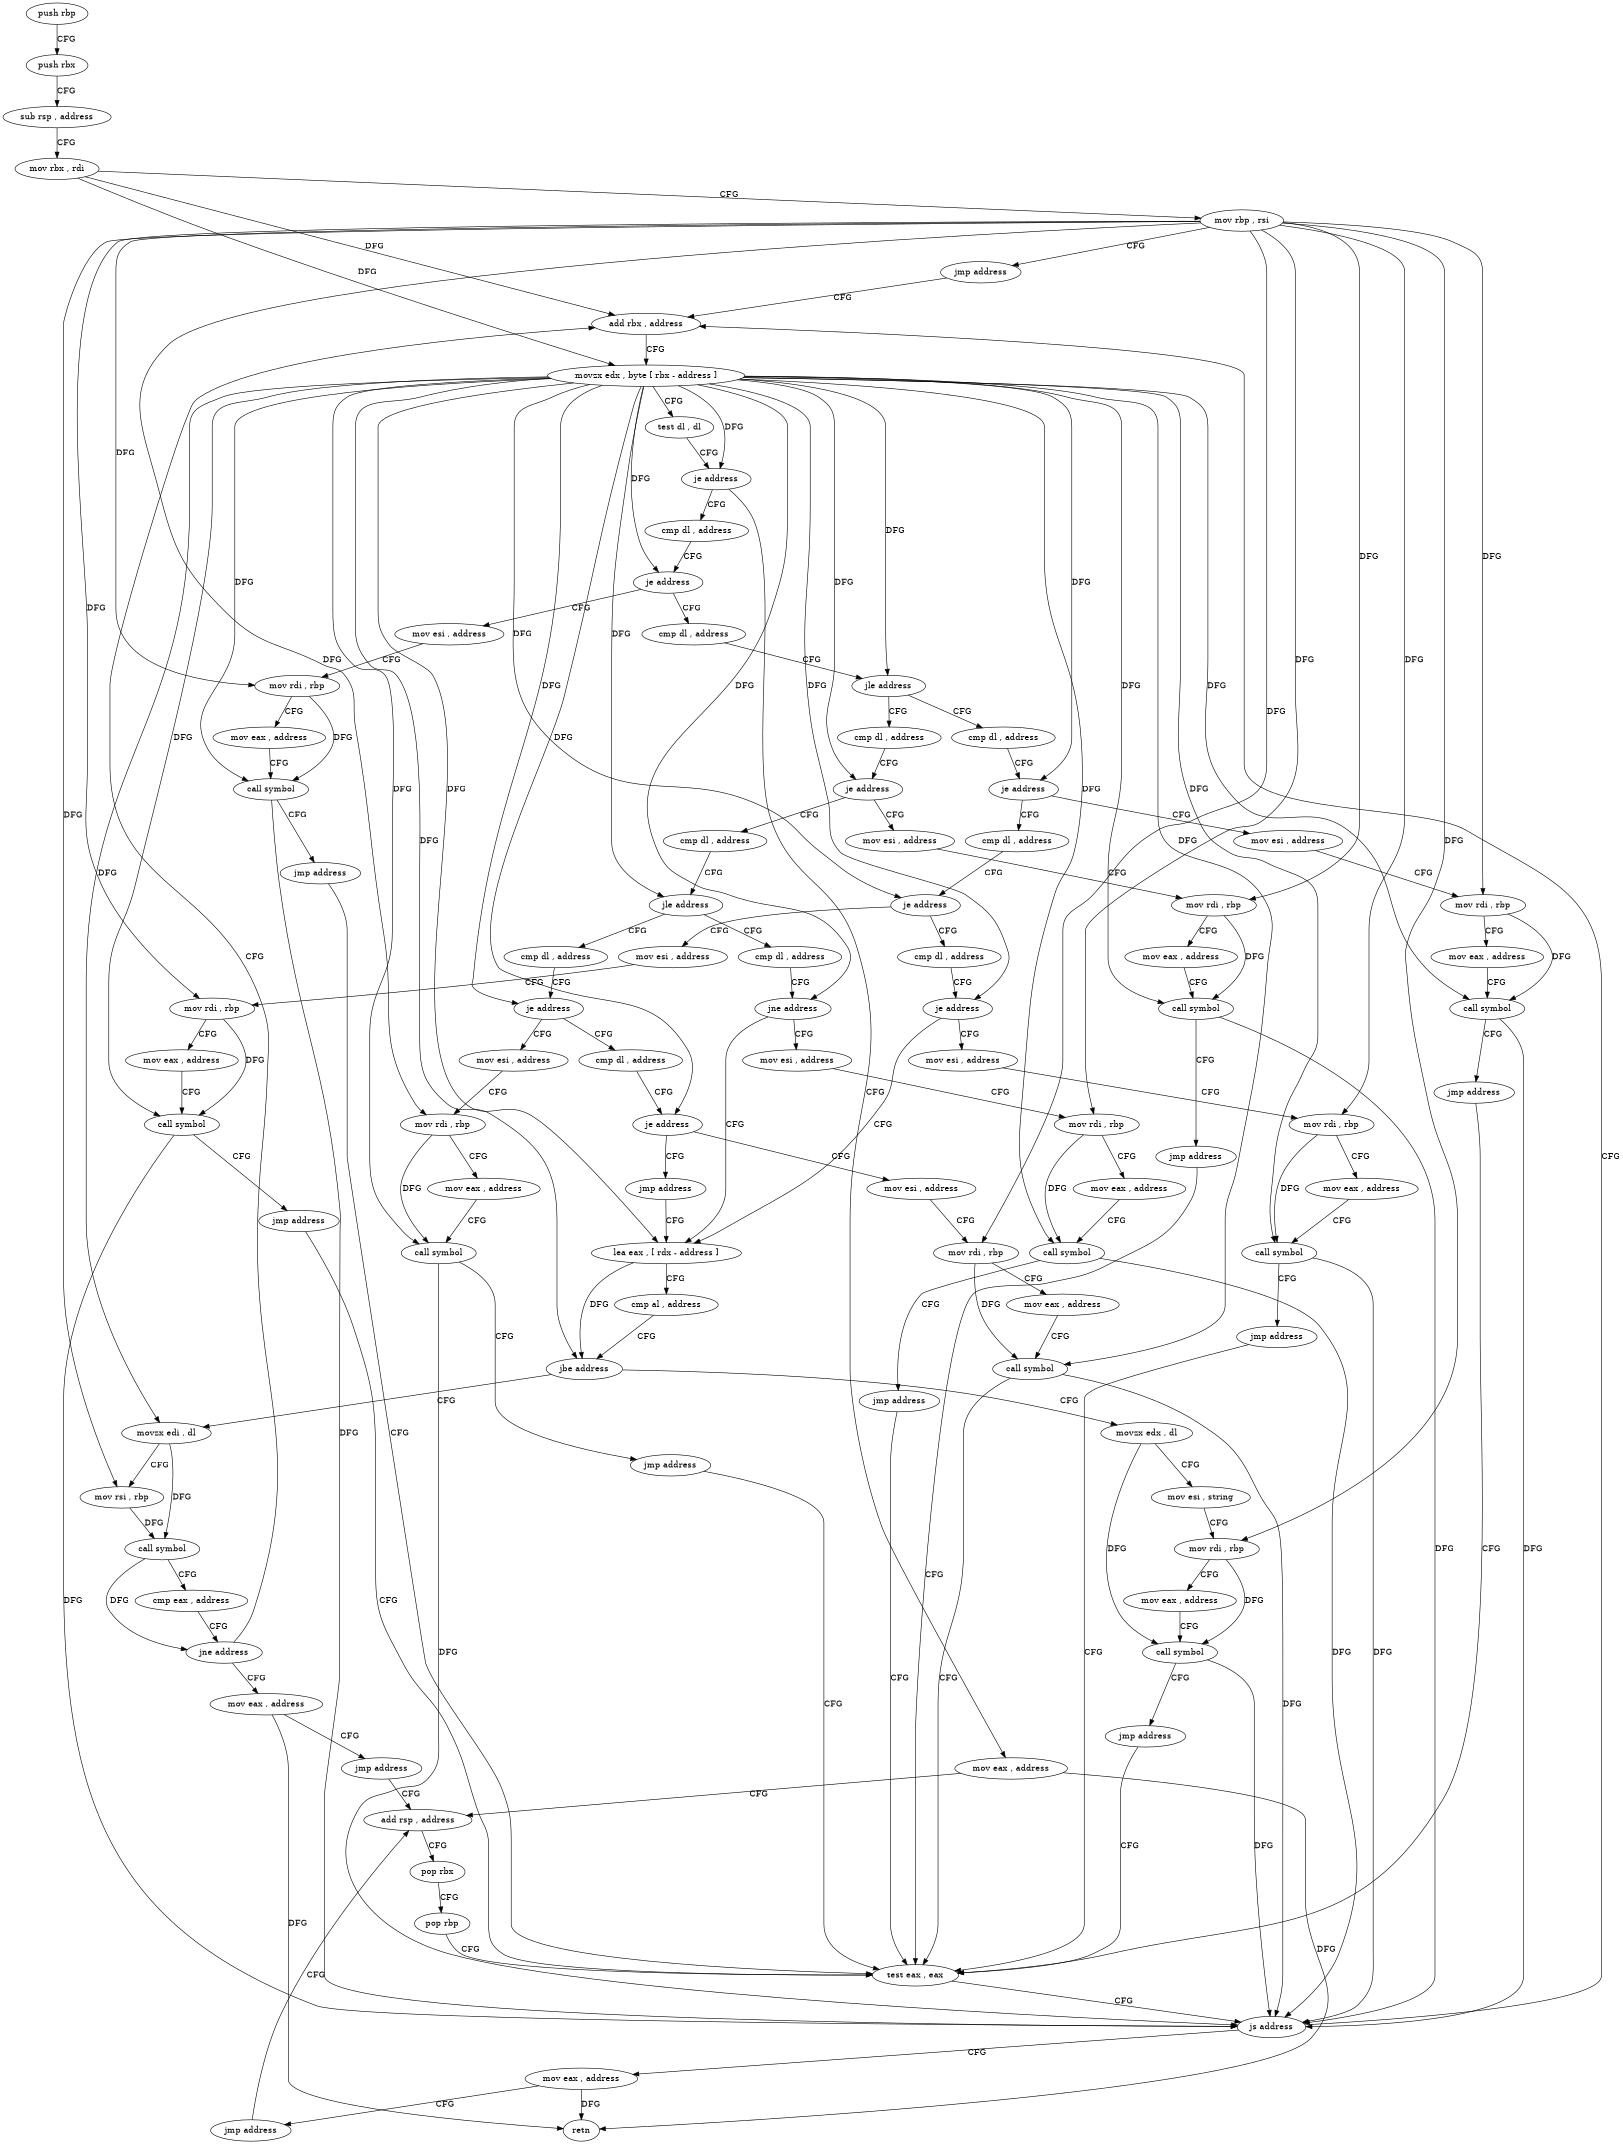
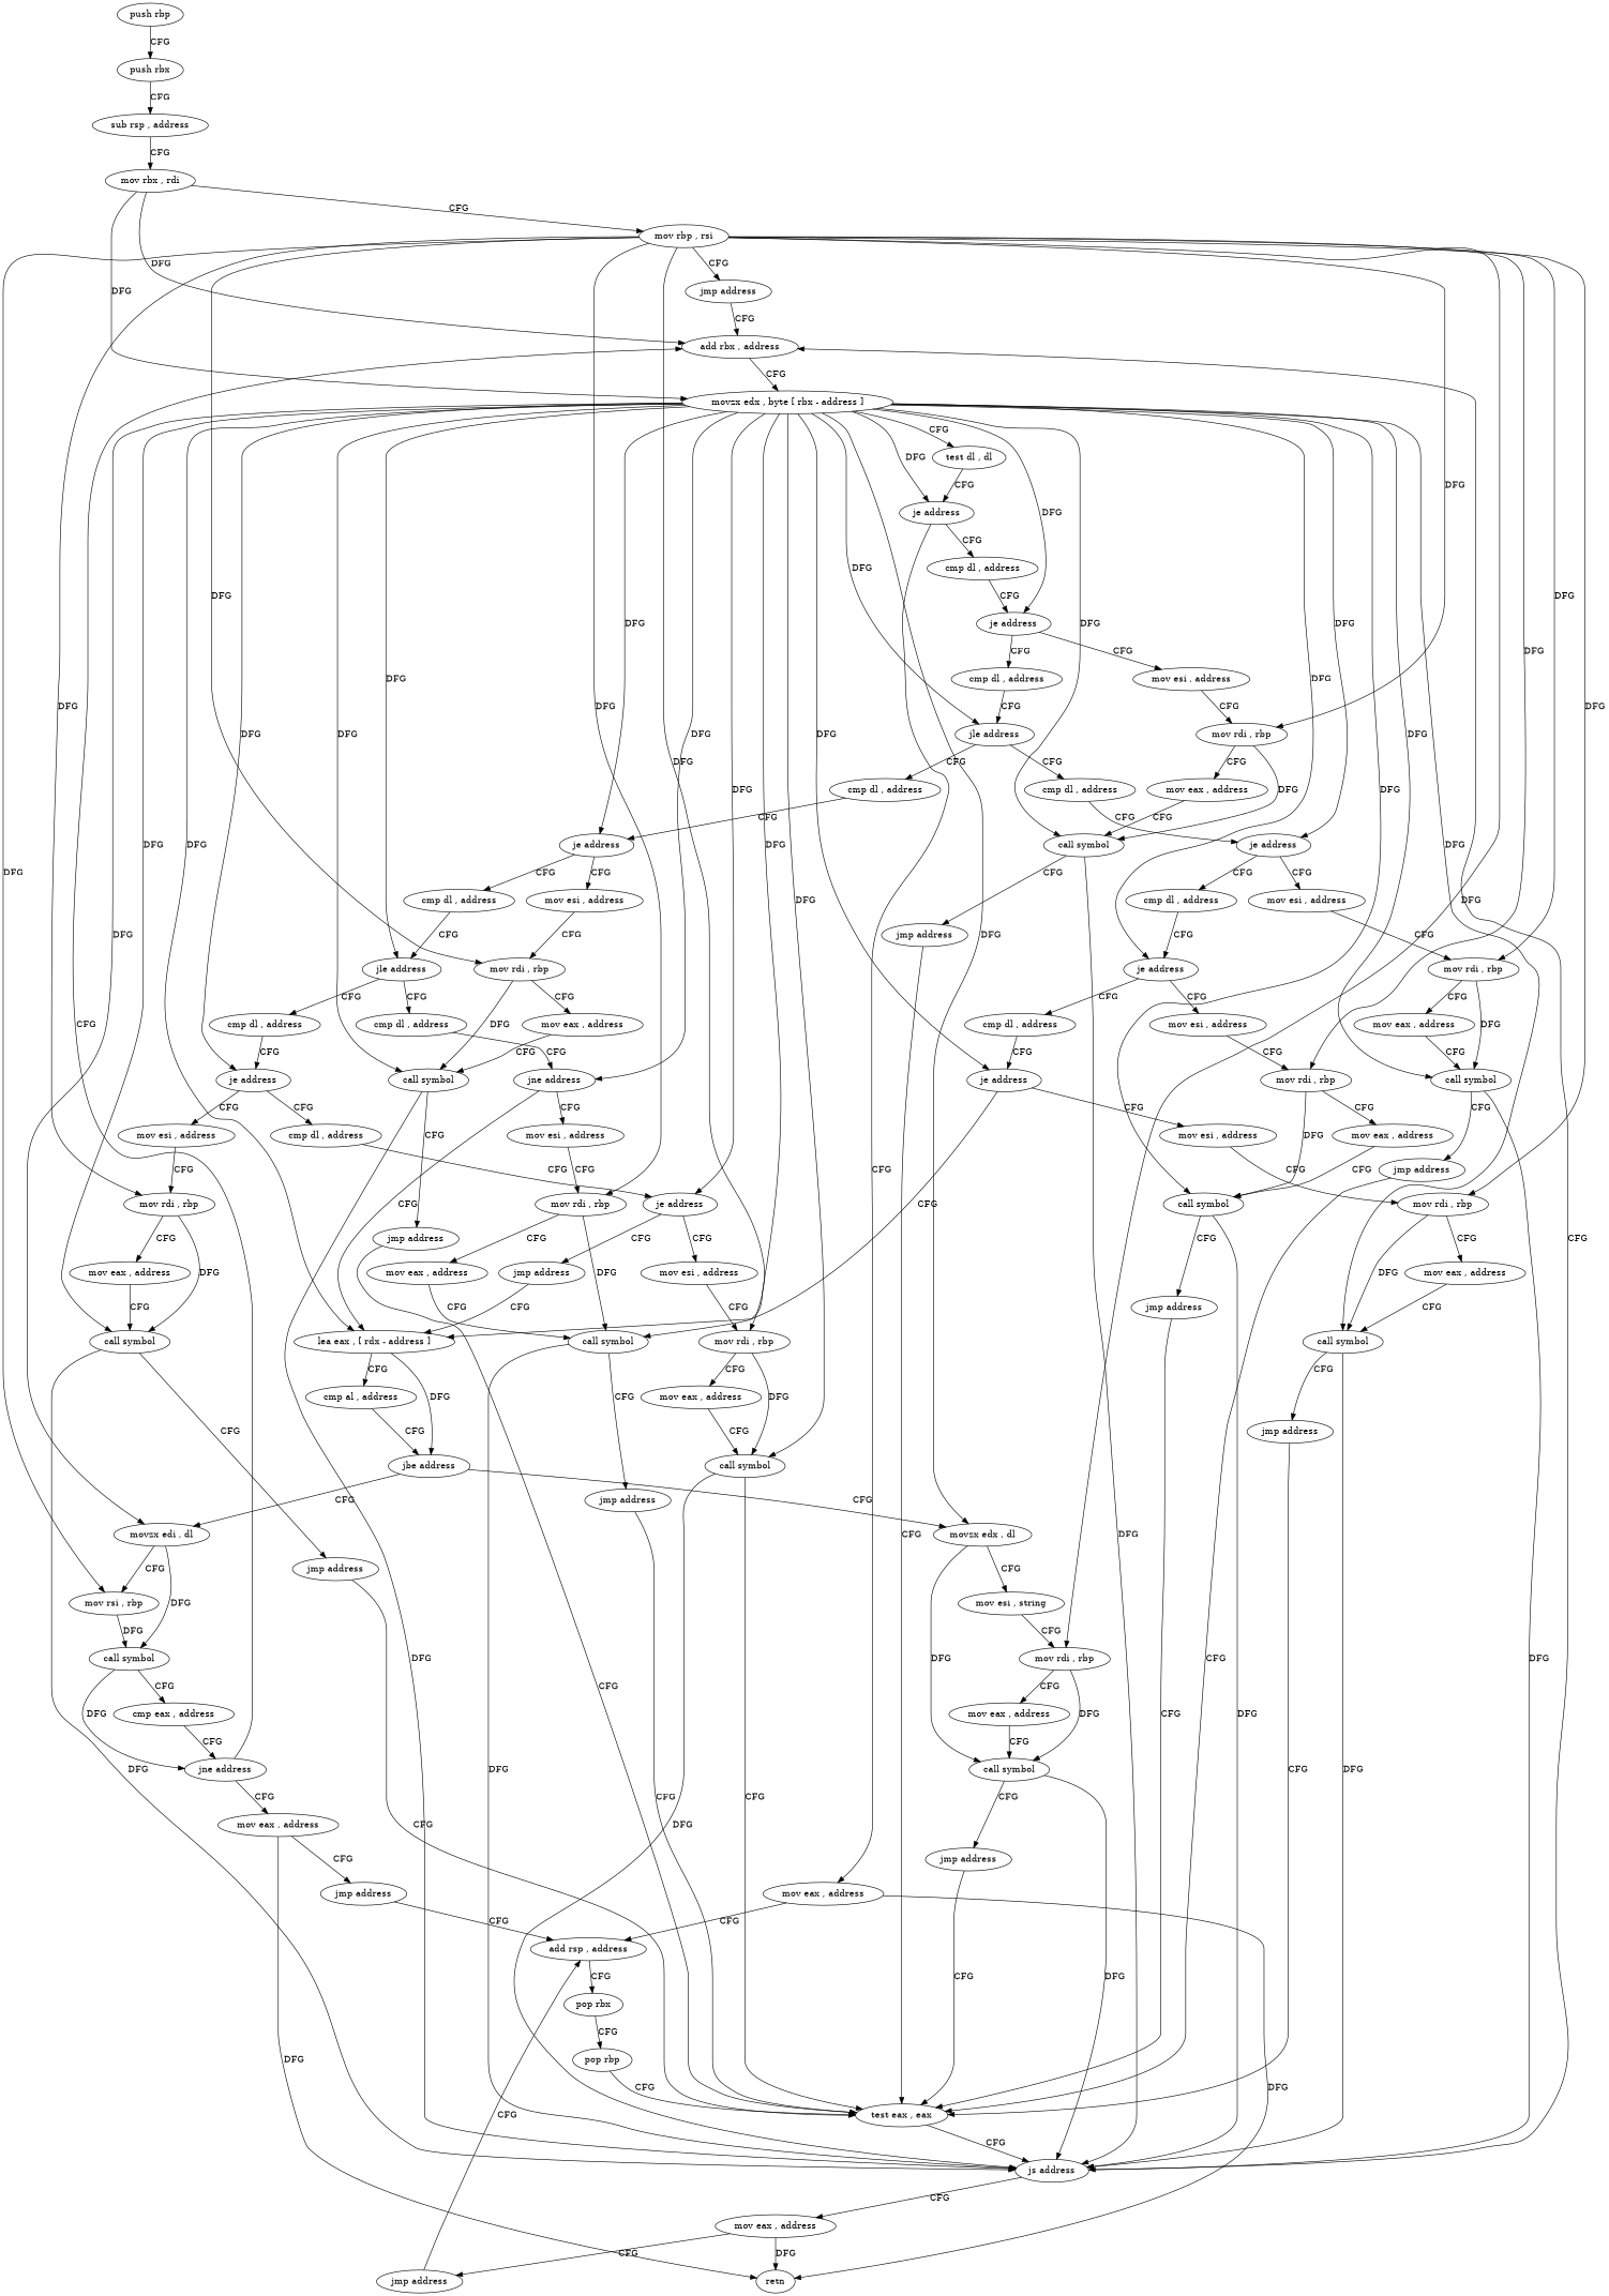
  digraph {
    n1 [label="push rbp"]
    n2 [label="push rbx"]
    n3 [label="sub rsp , address"]
    n4 [label="mov rbx , rdi"]
    n5 [label="mov rbp , rsi"]
    n6 [label="add rbx , address"]
    n7 [label="movzx edx , byte [ rbx - address ]"]
    n8 [label="jmp address"]
    n9 [label="mov rdi , rbp"]
    n10 [label="mov rdi , rbp"]
    n11 [label="mov rdi , rbp"]
    n12 [label="mov rdi , rbp"]
    n13 [label="mov rdi , rbp"]
    n14 [label="mov rdi , rbp"]
    n15 [label="mov rdi , rbp"]
    n16 [label="mov rsi , rbp"]
    n17 [label="mov rdi , rbp"]
    n18 [label="mov rdi , rbp"]
    n19 [label="test dl , dl"]
    n20 [label="je address"]
    n21 [label="je address"]
    n22 [label="call symbol"]
    n23 [label="jle address"]
    n24 [label="je address"]
    n25 [label="je address"]
    n26 [label="call symbol"]
    n27 [label="je address"]
    n28 [label="call symbol"]
    n29 [label="jle address"]
    n30 [label="call symbol"]
    n31 [label="je address"]
    n32 [label="lea eax , [ rdx - address ]"]
    n33 [label="jne address"]
    n34 [label="je address"]
    n35 [label="call symbol"]
    n36 [label="movzx edi , dl"]
    n37 [label="movzx edx , dl"]
    n38 [label="call symbol"]
    n39 [label="call symbol"]
    n40 [label="je address"]
    n41 [label="call symbol"]
    n42 [label="mov eax , address"]
    n43 [label="mov eax , address"]
    n44 [label="mov eax , address"]
    n45 [label="mov eax , address"]
    n46 [label="mov eax , address"]
    n47 [label="mov eax , address"]
    n48 [label="mov eax , address"]
    n49 [label="call symbol"]
    n50 [label="call symbol"]
    n51 [label="mov eax , address"]
    n52 [label="mov eax , address"]
    n53 [label="mov eax , address"]
    n54 [label="cmp dl , address"]
    n55 [label="mov esi , address"]
    n56 [label="cmp dl , address"]
    n57 [label="jmp address"]
    n58 [label="js address"]
    n59 [label="cmp dl , address"]
    n60 [label="cmp dl , address"]
    n61 [label="mov esi , address"]
    n62 [label="cmp dl , address"]
    n63 [label="mov esi , address"]
    n64 [label="cmp dl , address"]
    n65 [label="jmp address"]
    n66 [label="mov esi , address"]
    n67 [label="cmp dl , address"]
    n68 [label="jmp address"]
    n69 [label="cmp dl , address"]
    n70 [label="cmp dl , address"]
    n71 [label="jmp address"]
    n72 [label="mov esi , address"]
    n73 [label="cmp al , address"]
    n74 [label="jbe address"]
    n75 [label="mov esi , address"]
    n76 [label="mov esi , address"]
    n77 [label="cmp dl , address"]
    n78 [label="jmp address"]
    n79 [label="mov esi , string"]
    n80 [label="jmp address"]
    n81 [label="jmp address"]
    n82 [label="mov esi , address"]
    n83 [label="jmp address"]
    n84 [label="test eax , eax"]
    n85 [label="add rsp , address"]
    n86 [label=retn]
    n87 [label="pop rbx"]
    n88 [label="pop rbp"]
    n89 [label="mov eax , address"]
    n90 [label="jmp address"]
    n91 [label="cmp eax , address"]
    n92 [label="jne address"]
    n93 [label="jmp address"]
    n94 [label="mov eax , address"]
    n95 [label="jmp address"]
    n1 -> n2 [label=CFG]
    n2 -> n3 [label=CFG]
    n3 -> n4 [label=CFG]
    n4 -> n5 [label=CFG]
    n4 -> n6 [label=DFG]
    n4 -> n7 [label=DFG]
    n5 -> n8 [label=CFG]
    n5 -> n9 [label=DFG]
    n5 -> n10 [label=DFG]
    n5 -> n11 [label=DFG]
    n5 -> n12 [label=DFG]
    n5 -> n13 [label=DFG]
    n5 -> n14 [label=DFG]
    n5 -> n15 [label=DFG]
    n5 -> n16 [label=DFG]
    n5 -> n17 [label=DFG]
    n5 -> n18 [label=DFG]
    n6 -> n7 [label=CFG]
    n7 -> n19 [label=CFG]
    n7 -> n20 [label=DFG]
    n7 -> n21 [label=DFG]
    n7 -> n22 [label=DFG]
    n7 -> n23 [label=DFG]
    n7 -> n24 [label=DFG]
    n7 -> n25 [label=DFG]
    n7 -> n26 [label=DFG]
    n7 -> n27 [label=DFG]
    n7 -> n28 [label=DFG]
    n7 -> n29 [label=DFG]
    n7 -> n30 [label=DFG]
    n7 -> n31 [label=DFG]
    n7 -> n32 [label=DFG]
    n7 -> n33 [label=DFG]
    n7 -> n34 [label=DFG]
    n7 -> n35 [label=DFG]
    n7 -> n36 [label=DFG]
-   n7 -> n74 [label=DFG]
+   n7 -> n37 [label=DFG]
    n7 -> n38 [label=DFG]
    n7 -> n39 [label=DFG]
    n7 -> n40 [label=DFG]
    n7 -> n41 [label=DFG]
    n8 -> n6 [label=CFG]
    n9 -> n22 [label=DFG]
    n9 -> n42 [label=CFG]
    n10 -> n26 [label=DFG]
    n10 -> n43 [label=CFG]
    n11 -> n28 [label=DFG]
    n11 -> n44 [label=CFG]
    n12 -> n30 [label=DFG]
    n12 -> n45 [label=CFG]
    n13 -> n35 [label=DFG]
    n13 -> n46 [label=CFG]
    n14 -> n38 [label=DFG]
    n14 -> n47 [label=CFG]
    n15 -> n39 [label=DFG]
    n15 -> n48 [label=CFG]
    n16 -> n49 [label=DFG]
    n17 -> n50 [label=DFG]
    n17 -> n51 [label=CFG]
    n18 -> n41 [label=DFG]
    n18 -> n52 [label=CFG]
    n19 -> n20 [label=CFG]
    n20 -> n53 [label=CFG]
    n20 -> n54 [label=CFG]
    n21 -> n55 [label=CFG]
    n21 -> n56 [label=CFG]
    n22 -> n57 [label=CFG]
    n22 -> n58 [label=DFG]
    n23 -> n59 [label=CFG]
    n23 -> n60 [label=CFG]
    n24 -> n61 [label=CFG]
    n24 -> n62 [label=CFG]
    n25 -> n63 [label=CFG]
    n25 -> n64 [label=CFG]
    n26 -> n58 [label=DFG]
    n26 -> n65 [label=CFG]
    n27 -> n66 [label=CFG]
    n27 -> n67 [label=CFG]
    n28 -> n58 [label=DFG]
    n28 -> n68 [label=CFG]
    n29 -> n69 [label=CFG]
    n29 -> n70 [label=CFG]
    n30 -> n58 [label=DFG]
    n30 -> n71 [label=CFG]
    n31 -> n32 [label=CFG]
    n31 -> n72 [label=CFG]
    n32 -> n73 [label=CFG]
    n32 -> n74 [label=DFG]
    n33 -> n32 [label=CFG]
    n33 -> n75 [label=CFG]
    n34 -> n76 [label=CFG]
    n34 -> n77 [label=CFG]
    n35 -> n58 [label=DFG]
    n35 -> n78 [label=CFG]
    n36 -> n16 [label=CFG]
    n36 -> n49 [label=DFG]
    n37 -> n50 [label=DFG]
    n37 -> n79 [label=CFG]
    n38 -> n58 [label=DFG]
    n38 -> n80 [label=CFG]
    n39 -> n58 [label=DFG]
    n39 -> n81 [label=CFG]
    n40 -> n82 [label=CFG]
    n40 -> n83 [label=CFG]
    n41 -> n58 [label=DFG]
    n41 -> n84 [label=CFG]
    n42 -> n22 [label=CFG]
    n43 -> n26 [label=CFG]
    n44 -> n28 [label=CFG]
    n45 -> n30 [label=CFG]
    n46 -> n35 [label=CFG]
    n47 -> n38 [label=CFG]
    n48 -> n39 [label=CFG]
    n49 -> n91 [label=CFG]
    n49 -> n92 [label=DFG]
    n50 -> n58 [label=DFG]
    n50 -> n93 [label=CFG]
    n51 -> n50 [label=CFG]
    n52 -> n41 [label=CFG]
    n53 -> n85 [label=CFG]
    n53 -> n86 [label=DFG]
    n54 -> n21 [label=CFG]
    n55 -> n9 [label=CFG]
    n56 -> n23 [label=CFG]
    n57 -> n84 [label=CFG]
    n58 -> n6 [label=CFG]
    n58 -> n89 [label=CFG]
    n59 -> n24 [label=CFG]
    n60 -> n25 [label=CFG]
    n61 -> n10 [label=CFG]
    n62 -> n27 [label=CFG]
    n63 -> n11 [label=CFG]
    n64 -> n29 [label=CFG]
    n65 -> n84 [label=CFG]
    n66 -> n12 [label=CFG]
    n67 -> n31 [label=CFG]
    n68 -> n84 [label=CFG]
    n69 -> n33 [label=CFG]
    n70 -> n34 [label=CFG]
    n71 -> n84 [label=CFG]
    n72 -> n13 [label=CFG]
    n73 -> n74 [label=CFG]
    n74 -> n36 [label=CFG]
    n74 -> n37 [label=CFG]
    n75 -> n14 [label=CFG]
    n76 -> n15 [label=CFG]
    n77 -> n40 [label=CFG]
    n78 -> n84 [label=CFG]
    n79 -> n17 [label=CFG]
    n80 -> n84 [label=CFG]
    n81 -> n84 [label=CFG]
    n82 -> n18 [label=CFG]
    n83 -> n32 [label=CFG]
    n84 -> n58 [label=CFG]
    n85 -> n87 [label=CFG]
    n87 -> n88 [label=CFG]
    n88 -> n84 [label=CFG]
    n89 -> n86 [label=DFG]
    n89 -> n90 [label=CFG]
    n90 -> n85 [label=CFG]
    n91 -> n92 [label=CFG]
    n92 -> n6 [label=CFG]
    n92 -> n94 [label=CFG]
    n93 -> n84 [label=CFG]
    n94 -> n86 [label=DFG]
    n94 -> n95 [label=CFG]
    n95 -> n85 [label=CFG]
  }
